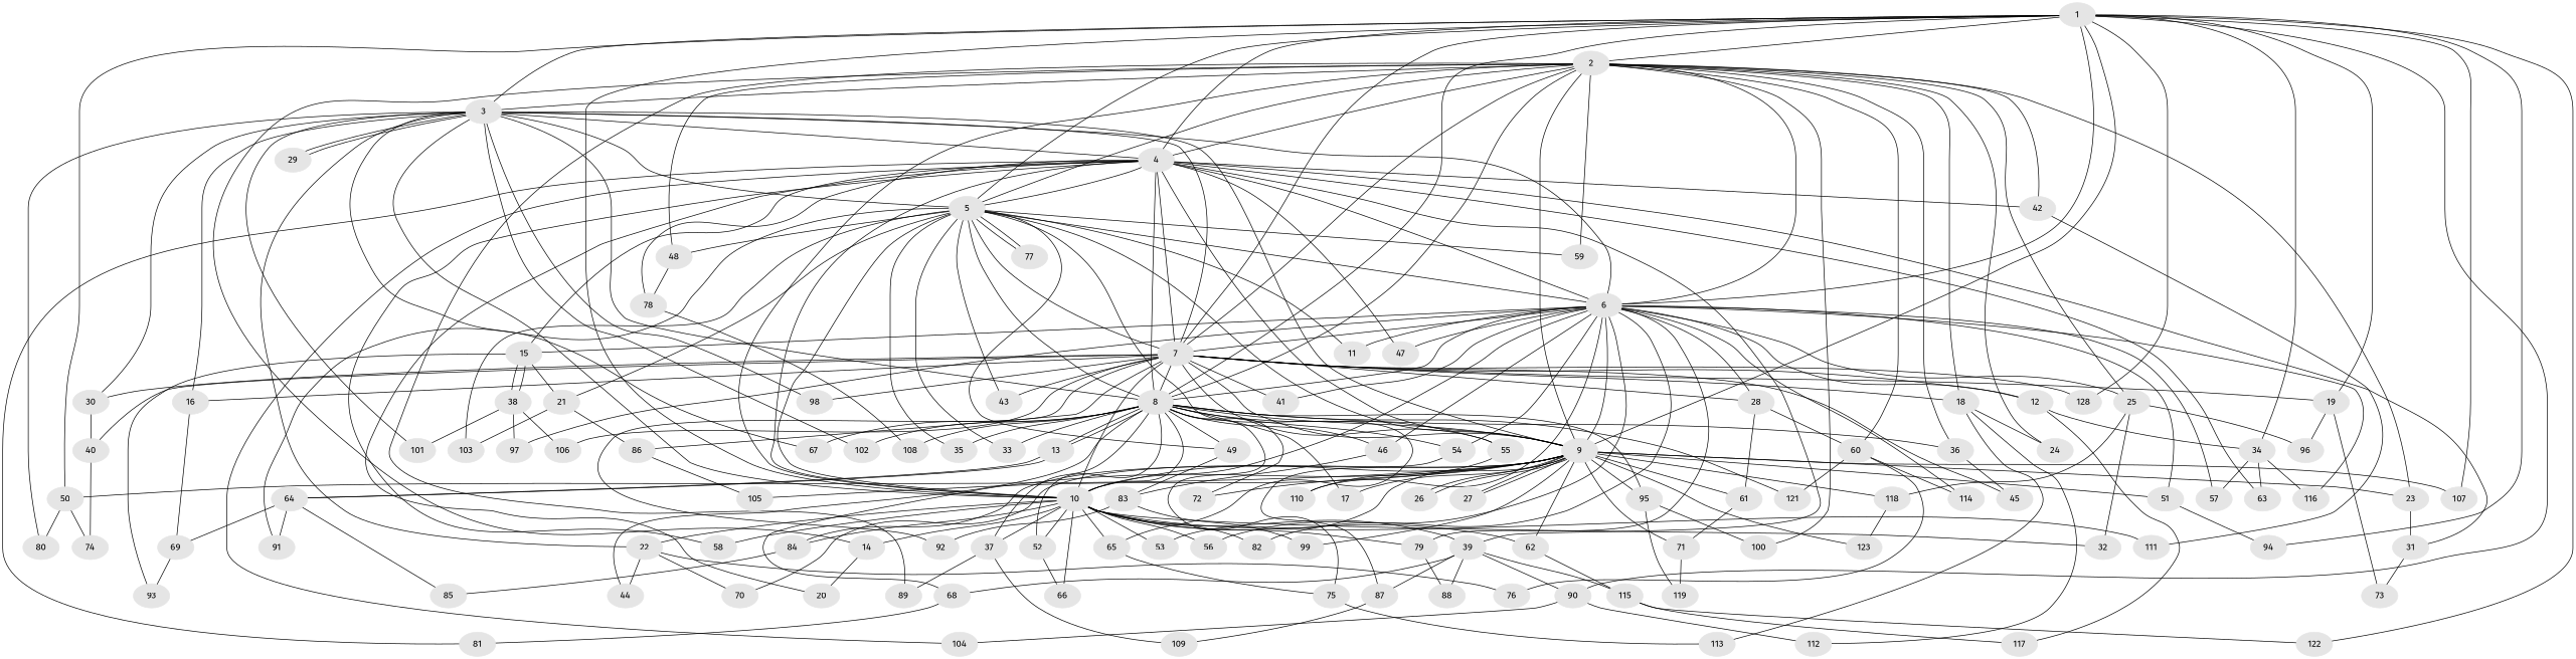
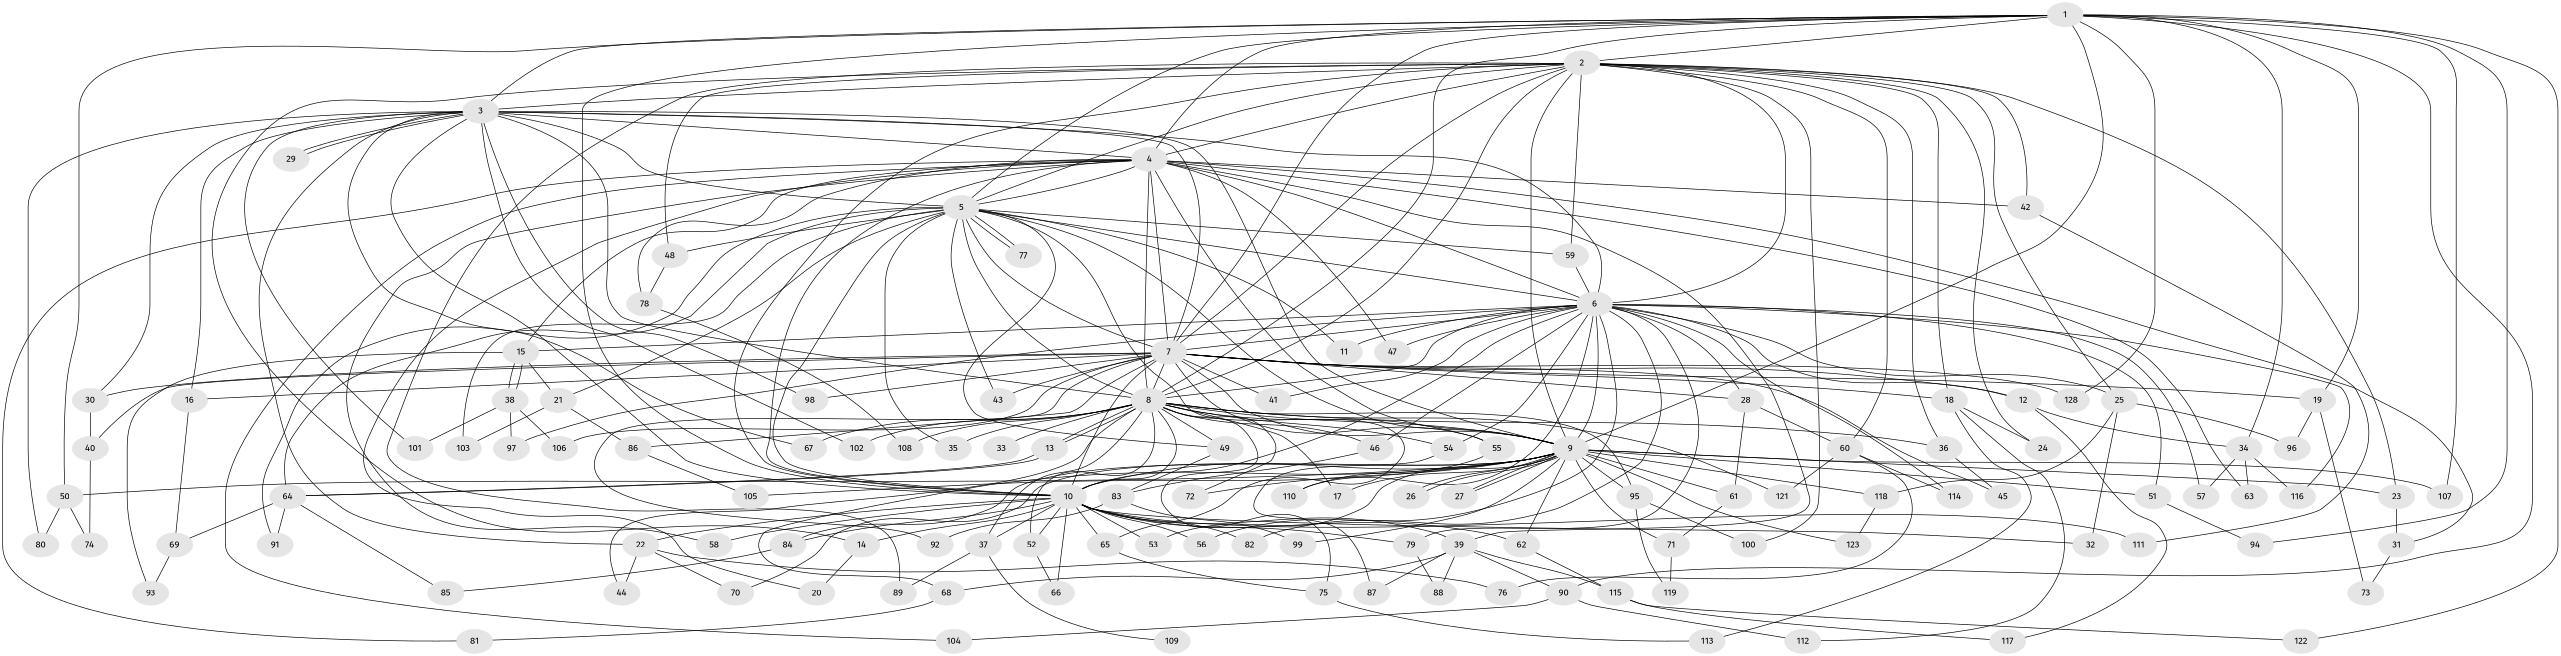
  graph {
    fontname="Fira Sans"
    node [color=gray90 fontname="Fira Sans" style=filled]
    edge [fontname="Fira Sans"]
    1
    2
    3
    4
    5
    6
    7
    8
    9
    10
    19
    34
    50
    90
    94
    107
    n17 [label=128]
    122
    14
    18
    23
    24
    25
    36
    42
    48
    59
    60
    89
    100
    16
    22
    29
    30
    67
    80
    98
    101
    102
    15
    20
    31
    39
    47
    58
    63
    78
    81
    104
    11
    21
    33
    35
    43
    49
    65
    77
    91
    103
    12
    28
    41
    46
    51
    54
    56
    57
    79
    82
    97
    110
    114
    116
    40
    45
    55
    86
    92
    106
    13
    17
    37
    44
    52
    72
    75
    95
    108
    121
    26
    27
    53
    61
    62
    68
    70
    71
    84
    99
    105
    118
    123
    32
    66
    111
    73
    96
    74
    112
    113
    76
    69
    38
    93
    87
    88
    115
    83
    117
    64
    109
    119
    85
    1 -- 2
    1 -- 3
    1 -- 4
    1 -- 5
-   1 -- 6
+   59 -- 6
    1 -- 7
    1 -- 8
    1 -- 9
    1 -- 10
    1 -- 19
    1 -- 34
    1 -- 50
    1 -- 90
    1 -- 94
    1 -- 107
    1 -- n17
    1 -- 122
    2 -- 3
    2 -- 4
    2 -- 5
    2 -- 6
    2 -- 7
    2 -- 8
    2 -- 9
    2 -- 10
    2 -- 14
    2 -- 18
    2 -- 23
    2 -- 24
    2 -- 25
    2 -- 36
    2 -- 42
    2 -- 48
    2 -- 59
    2 -- 60
    2 -- 89
    2 -- 100
    3 -- 4
    3 -- 5
    3 -- 6
    3 -- 7
    3 -- 8
    3 -- 9
    3 -- 10
    3 -- 16
    3 -- 22
    3 -- 29
    3 -- 29
    3 -- 30
    3 -- 67
    3 -- 80
    3 -- 98
    3 -- 101
    3 -- 102
    4 -- 5
    4 -- 6
    4 -- 7
    4 -- 8
    4 -- 9
    4 -- 10
    4 -- 42
    4 -- 15
    4 -- 20
    4 -- 31
    4 -- 39
    4 -- 47
    4 -- 58
    4 -- 63
    4 -- 78
    4 -- 81
    4 -- 104
    5 -- 6
    5 -- 7
    5 -- 8
    5 -- 9
    5 -- 10
    5 -- 48
    5 -- 59
    5 -- 11
    5 -- 21
-   5 -- 33
+   5 -- 64
    5 -- 35
    5 -- 43
    5 -- 49
    5 -- 65
    5 -- 77
    5 -- 77
    5 -- 91
    5 -- 103
    6 -- 7
    6 -- 8
    6 -- 9
    6 -- 10
    6 -- 25
    6 -- 15
    6 -- 47
    6 -- 11
    6 -- 12
    6 -- 28
    6 -- 41
    6 -- 46
    6 -- 51
    6 -- 54
    6 -- 56
    6 -- 57
    6 -- 79
    6 -- 82
    6 -- 97
    6 -- 110
    6 -- 114
    6 -- 116
    7 -- 8
    7 -- 9
    7 -- 10
    7 -- 19
    7 -- n17
    7 -- 18
    7 -- 16
    7 -- 30
    7 -- 98
    7 -- 43
    7 -- 12
    7 -- 28
    7 -- 41
    7 -- 40
    7 -- 45
    7 -- 55
    7 -- 86
    7 -- 92
    7 -- 106
    8 -- 9
    8 -- 10
    8 -- 36
    8 -- 67
    8 -- 102
    8 -- 33
    8 -- 35
    8 -- 49
    8 -- 46
    8 -- 54
    8 -- 55
    8 -- 13
    8 -- 13
    8 -- 17
    8 -- 37
    8 -- 44
    8 -- 52
    8 -- 72
    8 -- 75
    8 -- 95
    8 -- 108
    8 -- 121
    9 -- 10
    9 -- 50
    9 -- 107
    9 -- 23
    9 -- 51
    9 -- 17
    9 -- 72
    9 -- 95
    9 -- 26
    9 -- 26
    9 -- 27
    9 -- 27
    9 -- 53
    9 -- 61
    9 -- 62
    9 -- 68
    9 -- 70
    9 -- 71
    9 -- 84
    9 -- 99
    9 -- 105
    9 -- 118
    9 -- 123
    10 -- 14
    10 -- 22
    10 -- 39
    10 -- 58
    10 -- 65
    10 -- 56
    10 -- 79
    10 -- 82
    10 -- 37
    10 -- 52
    10 -- 53
    10 -- 62
    10 -- 84
    10 -- 32
    10 -- 66
    10 -- 111
    19 -- 73
    19 -- 96
    34 -- 63
    34 -- 57
    34 -- 116
    50 -- 80
    50 -- 74
    90 -- 104
    90 -- 112
    14 -- 20
    18 -- 24
    18 -- 112
    18 -- 113
    23 -- 31
    25 -- 118
    25 -- 32
    25 -- 96
    36 -- 45
    42 -- 111
    48 -- 78
    60 -- 114
    60 -- 121
    60 -- 76
    16 -- 69
    22 -- 44
    22 -- 70
    22 -- 76
    30 -- 40
    15 -- 21
    15 -- 38
    15 -- 38
    15 -- 93
    31 -- 73
    39 -- 90
    39 -- 68
    39 -- 87
    39 -- 88
    39 -- 115
    78 -- 108
    21 -- 103
    21 -- 86
    49 -- 83
    65 -- 75
    12 -- 34
    12 -- 117
    28 -- 60
    28 -- 61
    46 -- 83
    51 -- 94
    54 -- 87
    79 -- 88
    40 -- 74
    55 -- 110
    86 -- 105
    13 -- 64
    13 -- 64
    37 -- 89
    37 -- 109
    52 -- 66
    75 -- 113
    95 -- 100
    95 -- 119
    61 -- 71
    62 -- 115
    68 -- 81
    71 -- 119
    84 -- 85
    118 -- 123
    69 -- 93
    38 -- 101
    38 -- 97
    38 -- 106
-   87 -- 109
    115 -- 122
    115 -- 117
    83 -- 92
    83 -- 99
    64 -- 91
    64 -- 69
    64 -- 85
  }
